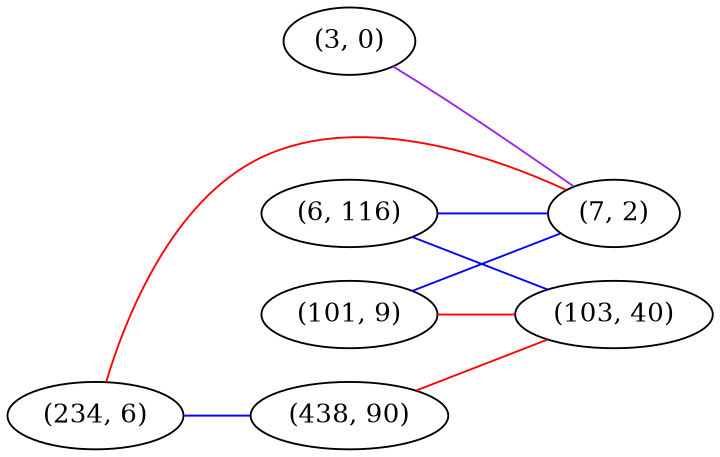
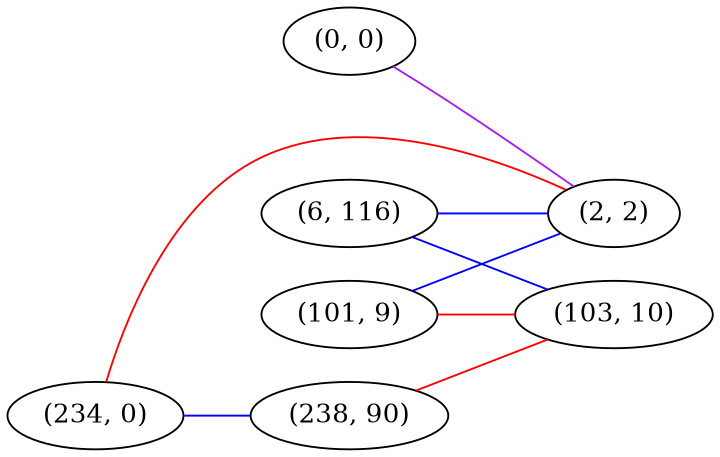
  graph {
    rankdir=LR
    edge [color=blue weight=1]
    "(101, 9)"
-   "(103, 10)" [label="(103, 40)"]
-   "(2, 2)" [label="(7, 2)"]
-   "(0, 0)" [label="(3, 0)"]
-   "(234, 6)"
-   "(238, 90)" [label="(438, 90)"]
+   "(103, 10)"
+   "(2, 2)"
+   "(0, 0)"
+   "(234, 6)" [label="(234, 0)"]
+   "(238, 90)"
    "(6, 116)"
    "(101, 9)" -- "(103, 10)" [color=red]
    "(101, 9)" -- "(2, 2)" [weight=3]
    "(0, 0)" -- "(2, 2)" [color=purple weight=4]
    "(234, 6)" -- "(2, 2)" [color=red]
    "(234, 6)" -- "(238, 90)" [weight=3]
    "(238, 90)" -- "(103, 10)" [color=red]
    "(6, 116)" -- "(103, 10)"
    "(6, 116)" -- "(2, 2)" [weight=3]
  }
